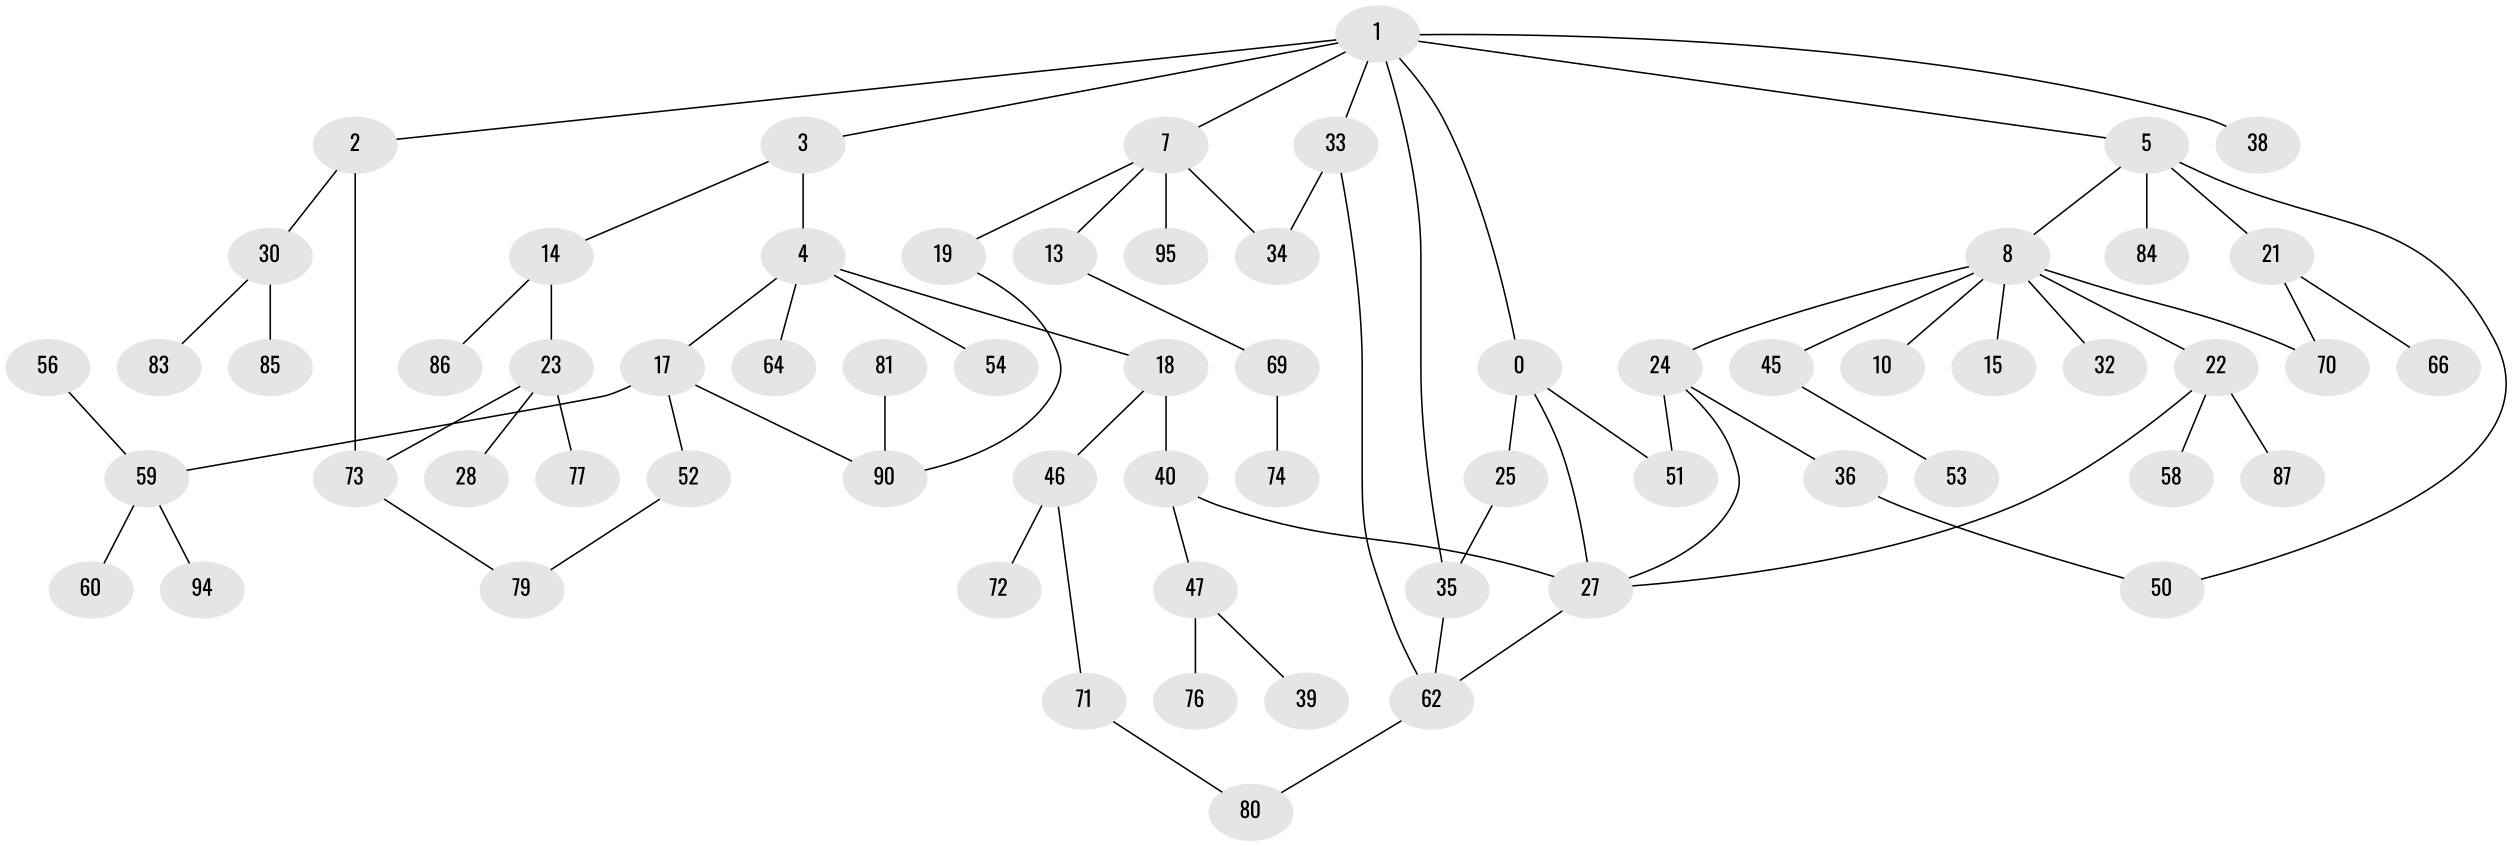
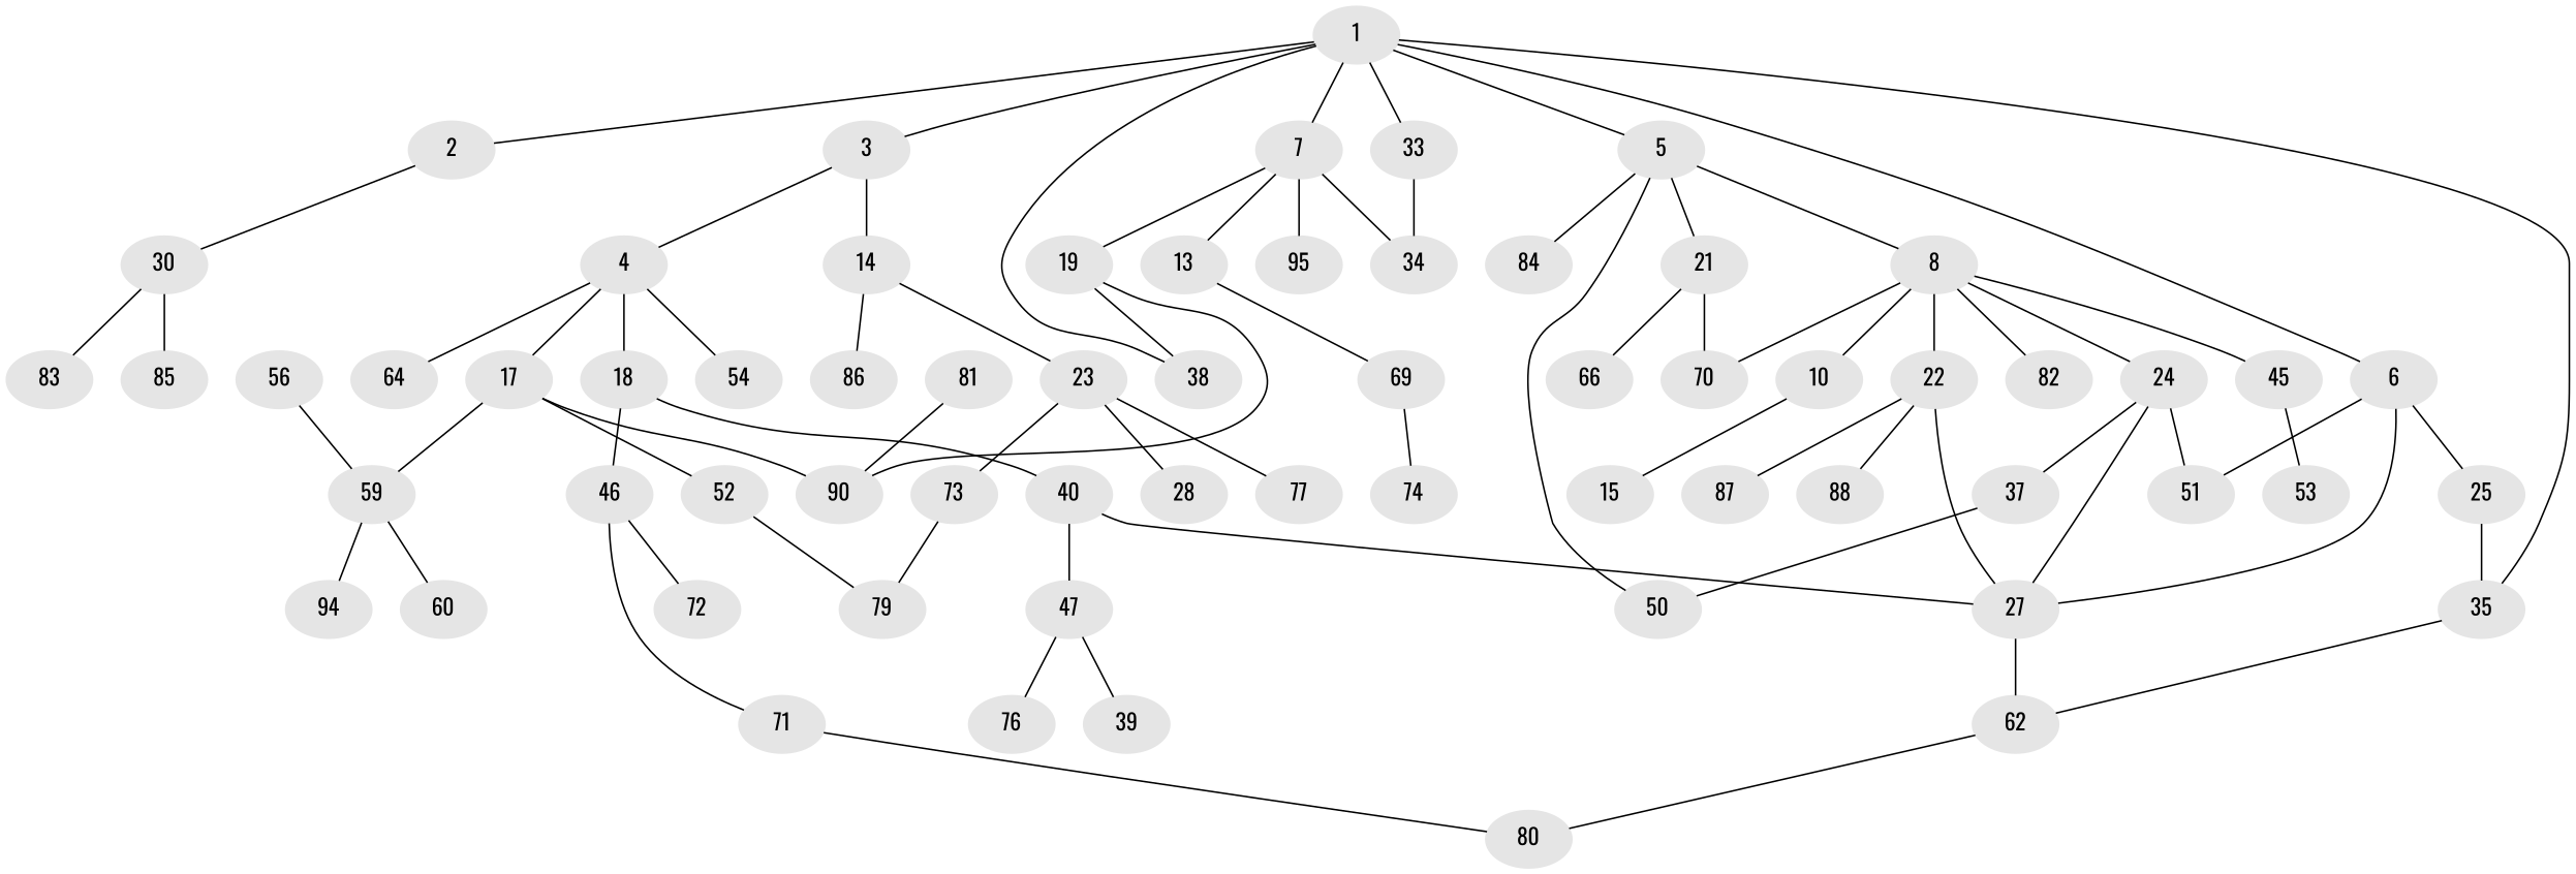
  graph {
    fontname=Oswald
    node [color=gray90 fontname=Oswald style=filled]
    edge [fontname=Oswald]
    1 [super="+29"]
    2 [super="+57"]
    3 [super="+31"]
    5 [super="+65"]
-   6 [super="+42" label=0]
+   6 [super="+42"]
    7 [super="+12"]
    33
    35
    38 [super="+51"]
    30 [super="+49"]
    73
    4 [super="+9"]
    14 [super="+16"]
    8 [super="+11"]
    21 [super="+44"]
    50
    84
    25 [super="+68"]
    27 [super="+47"]
    n20 [label=51 super="+89"]
    13
    19 [super="+41"]
    34 [super="+78"]
    95
    62 [super="+67"]
    83
    85
    79
    17
    18 [super="+40"]
    54
    64
    23 [super="+91"]
    86
    52 [super="+63"]
    59 [super="+75"]
    90 [super="+93"]
    n38 [label=40 super="+26"]
    46 [super="+48"]
    10
    15
    22 [super="+88"]
    24 [super="+32"]
    45 [super="+97"]
    70
-   82 [label=32]
+   82
    66
    69
-   58
+   58 [label=88]
    87
-   36
+   36 [label=37]
    53
    74 [super="+96"]
    28
    77
    60
    94
    n58 [label=47 super="+55"]
    71 [super="+92"]
    72
    39 [super="+43"]
    76
    80
    56
    81
    1 -- 2
    1 -- 3
    1 -- 5
    1 -- 6
    1 -- 7
    1 -- 33
    1 -- 35
    1 -- 38
    2 -- 30
-   2 -- 73
    3 -- 4
    3 -- 14
    5 -- 8
    5 -- 21 [weight=2]
    5 -- 50
    5 -- 84
    6 -- 25
    6 -- 27
    6 -- n20
    7 -- 13
    7 -- 19
    7 -- 34
    7 -- 95
    33 -- 34
-   33 -- 62
    35 -- 62
    30 -- 83
    30 -- 85
    73 -- 79
    4 -- 17
    4 -- 18
    4 -- 54
    4 -- 64
    14 -- 23
    14 -- 86
    8 -- 10
-   8 -- 15
+   10 -- 15
    8 -- 22
    8 -- 24
    8 -- 45
    8 -- 70
    8 -- 82
    21 -- 70
    21 -- 66
    25 -- 35
    27 -- 62
    13 -- 69
+   19 -- 38
    19 -- 90
    62 -- 80
    17 -- 52
    17 -- 59
    17 -- 90
    18 -- n38
    18 -- 46
    23 -- 73
    23 -- 28
    23 -- 77
    52 -- 79
    59 -- 60
    59 -- 94
    n38 -- 27
    n38 -- n58
    46 -- 71
    46 -- 72
    22 -- 27
    22 -- 58
    22 -- 87
    24 -- 27
    24 -- n20
    24 -- 36
    45 -- 53
    69 -- 74
    36 -- 50
    n58 -- 39
    n58 -- 76
    71 -- 80
    56 -- 59
    81 -- 90
  }
